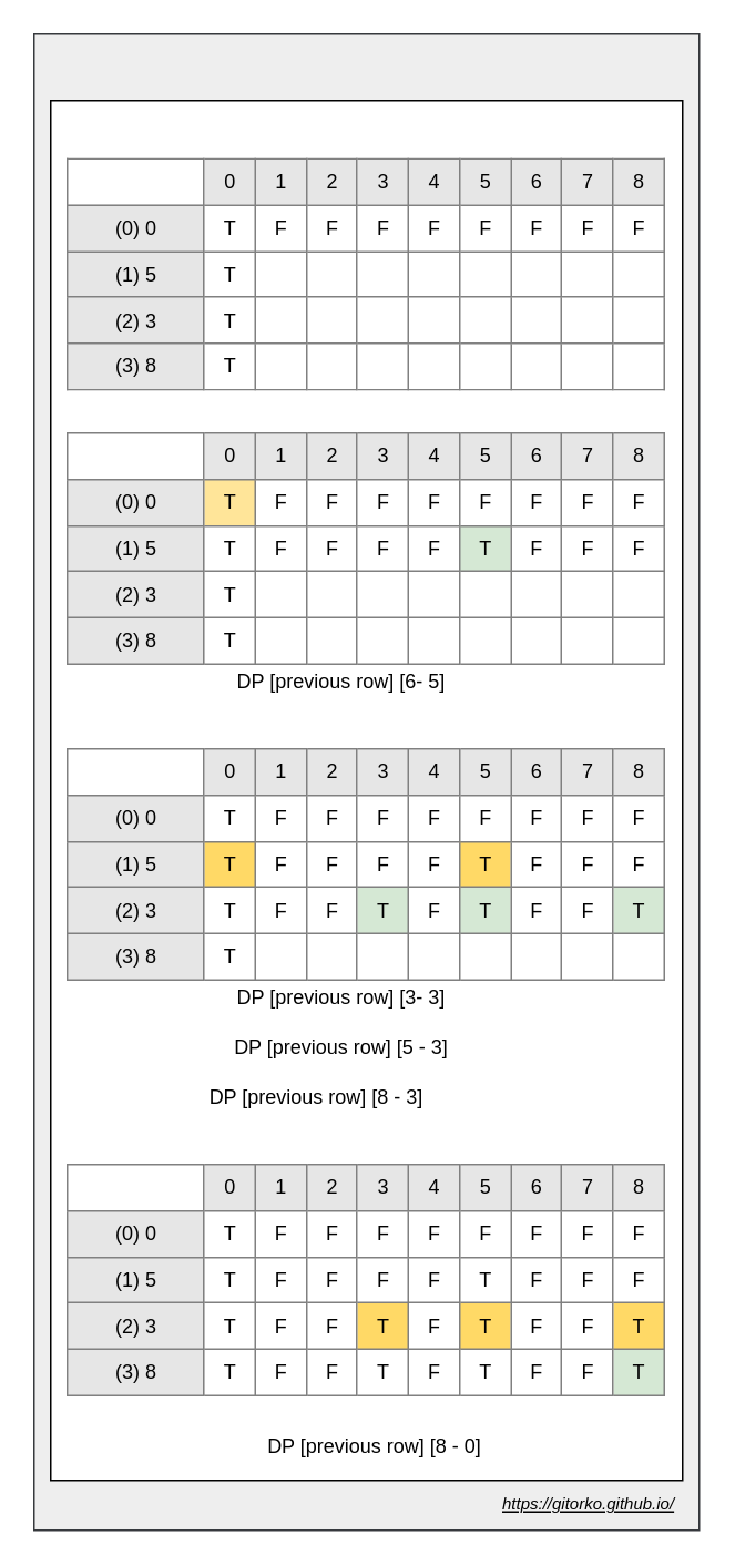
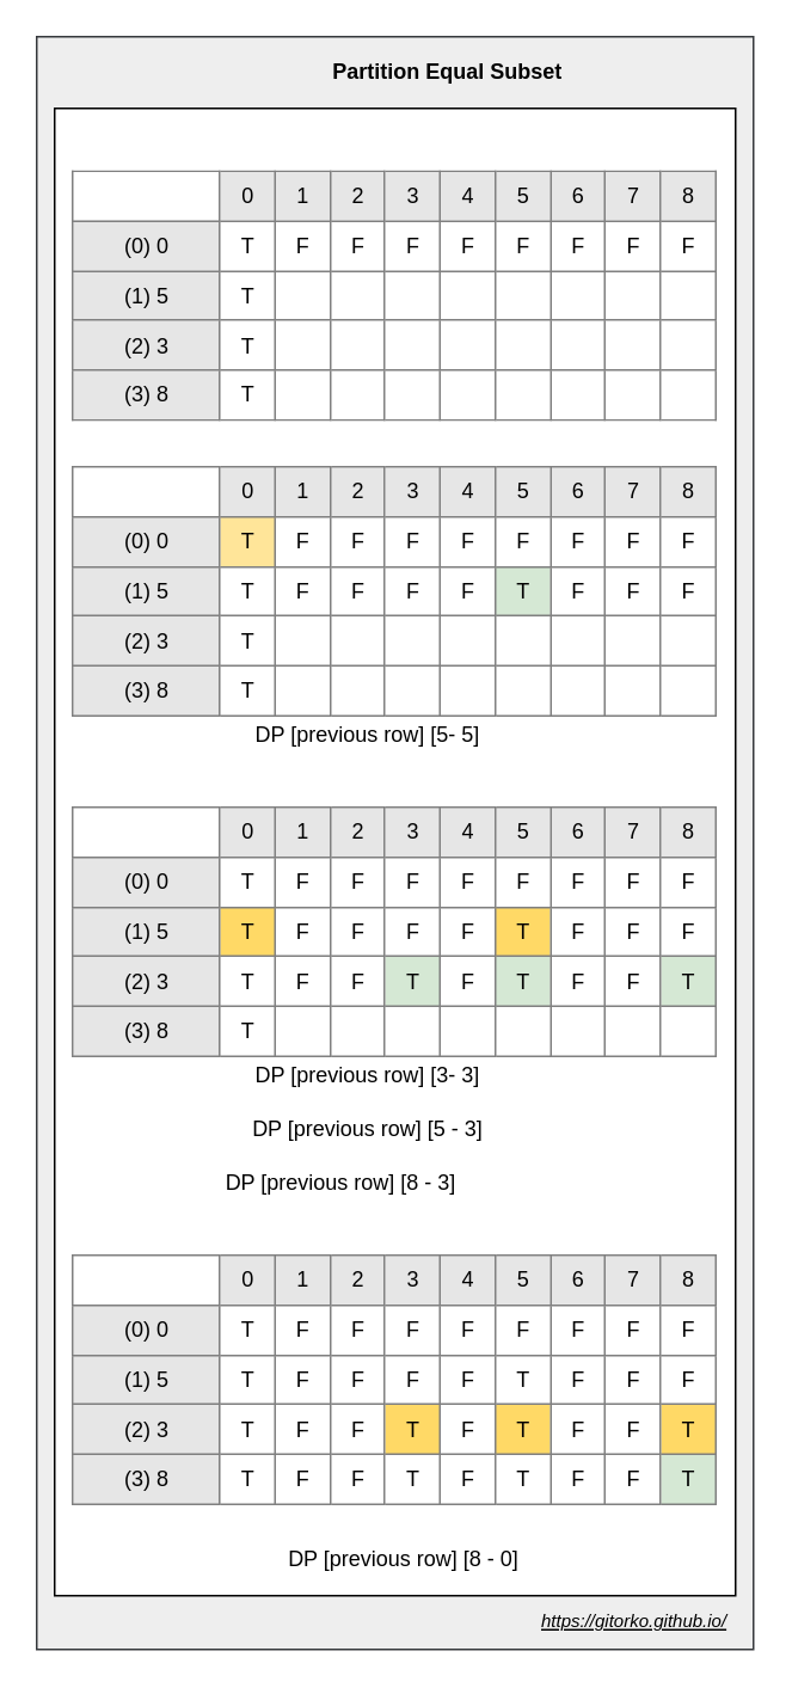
  <mxCell id="0" />
  <mxCell id="1" parent="0" />
  <mxCell id="2" value="" style="rounded=0;whiteSpace=wrap;html=1;fillColor=#eeeeee;strokeColor=#36393d;" parent="1" vertex="1"><mxGeometry x="20" y="20" width="400" height="900" as="geometry" /></mxCell>
  <mxCell id="3" value="" style="rounded=0;whiteSpace=wrap;html=1;" parent="1" vertex="1"><mxGeometry x="30" y="60" width="380" height="830" as="geometry" /></mxCell>
  <mxCell id="4" value="&lt;table border=&quot;1&quot; width=&quot;100%&quot; style=&quot;width: 100% ; height: 100% ; border-collapse: collapse&quot;&gt;&lt;tbody&gt;&lt;tr&gt;&lt;td align=&quot;center&quot;&gt;&lt;br&gt;&lt;/td&gt;&lt;td align=&quot;center&quot; style=&quot;background-color: rgb(230 , 230 , 230)&quot;&gt;0&lt;/td&gt;&lt;td align=&quot;center&quot; style=&quot;background-color: rgb(230 , 230 , 230)&quot;&gt;1&lt;/td&gt;&lt;td style=&quot;text-align: center ; background-color: rgb(230 , 230 , 230)&quot;&gt;2&lt;/td&gt;&lt;td style=&quot;text-align: center ; background-color: rgb(230 , 230 , 230)&quot;&gt;3&lt;/td&gt;&lt;td style=&quot;text-align: center ; background-color: rgb(230 , 230 , 230)&quot;&gt;4&lt;/td&gt;&lt;td style=&quot;text-align: center ; background-color: rgb(230 , 230 , 230)&quot;&gt;5&lt;/td&gt;&lt;td style=&quot;text-align: center ; background-color: rgb(230 , 230 , 230)&quot;&gt;6&lt;/td&gt;&lt;td style=&quot;text-align: center ; background-color: rgb(230 , 230 , 230)&quot;&gt;7&lt;/td&gt;&lt;td style=&quot;text-align: center ; background-color: rgb(230 , 230 , 230)&quot;&gt;8&lt;/td&gt;&lt;/tr&gt;&lt;tr&gt;&lt;td style=&quot;text-align: center ; background-color: rgb(230 , 230 , 230)&quot;&gt;(0) 0&lt;/td&gt;&lt;td align=&quot;center&quot;&gt;T&lt;/td&gt;&lt;td align=&quot;center&quot;&gt;F&lt;/td&gt;&lt;td style=&quot;text-align: center&quot;&gt;F&lt;/td&gt;&lt;td style=&quot;text-align: center&quot;&gt;F&lt;/td&gt;&lt;td style=&quot;text-align: center&quot;&gt;F&lt;/td&gt;&lt;td style=&quot;text-align: center&quot;&gt;F&lt;/td&gt;&lt;td style=&quot;text-align: center&quot;&gt;F&lt;/td&gt;&lt;td style=&quot;text-align: center&quot;&gt;F&lt;/td&gt;&lt;td style=&quot;text-align: center&quot;&gt;F&lt;/td&gt;&lt;/tr&gt;&lt;tr&gt;&lt;td align=&quot;center&quot; style=&quot;background-color: rgb(230 , 230 , 230)&quot;&gt;(1) 5&lt;/td&gt;&lt;td align=&quot;center&quot;&gt;T&lt;/td&gt;&lt;td align=&quot;center&quot;&gt;&lt;br&gt;&lt;/td&gt;&lt;td&gt;&lt;br&gt;&lt;/td&gt;&lt;td&gt;&lt;br&gt;&lt;/td&gt;&lt;td&gt;&lt;br&gt;&lt;/td&gt;&lt;td&gt;&lt;br&gt;&lt;/td&gt;&lt;td&gt;&lt;br&gt;&lt;/td&gt;&lt;td&gt;&lt;br&gt;&lt;/td&gt;&lt;td&gt;&lt;br&gt;&lt;/td&gt;&lt;/tr&gt;&lt;tr&gt;&lt;td style=&quot;text-align: center ; background-color: rgb(230 , 230 , 230)&quot;&gt;(2) 3&lt;/td&gt;&lt;td style=&quot;text-align: center&quot;&gt;T&lt;/td&gt;&lt;td&gt;&lt;br&gt;&lt;/td&gt;&lt;td&gt;&lt;br&gt;&lt;/td&gt;&lt;td&gt;&lt;br&gt;&lt;/td&gt;&lt;td&gt;&lt;br&gt;&lt;/td&gt;&lt;td&gt;&lt;br&gt;&lt;/td&gt;&lt;td&gt;&lt;br&gt;&lt;/td&gt;&lt;td&gt;&lt;br&gt;&lt;/td&gt;&lt;td&gt;&lt;br&gt;&lt;/td&gt;&lt;/tr&gt;&lt;tr&gt;&lt;td style=&quot;text-align: center ; background-color: rgb(230 , 230 , 230)&quot;&gt;(3) 8&lt;/td&gt;&lt;td style=&quot;text-align: center&quot;&gt;T&lt;/td&gt;&lt;td&gt;&lt;br&gt;&lt;/td&gt;&lt;td&gt;&lt;br&gt;&lt;/td&gt;&lt;td&gt;&lt;br&gt;&lt;/td&gt;&lt;td&gt;&lt;br&gt;&lt;/td&gt;&lt;td&gt;&lt;br&gt;&lt;/td&gt;&lt;td&gt;&lt;br&gt;&lt;/td&gt;&lt;td&gt;&lt;br&gt;&lt;/td&gt;&lt;td&gt;&lt;br&gt;&lt;/td&gt;&lt;/tr&gt;&lt;/tbody&gt;&lt;/table&gt;" style="text;html=1;strokeColor=none;fillColor=none;overflow=fill;" parent="1" vertex="1"><mxGeometry x="40" y="95" width="360" height="140" as="geometry" /></mxCell>
  <mxCell id="5" value="&lt;table border=&quot;1&quot; width=&quot;100%&quot; style=&quot;width: 100% ; height: 100% ; border-collapse: collapse&quot;&gt;&lt;tbody&gt;&lt;tr&gt;&lt;td align=&quot;center&quot;&gt;&lt;br&gt;&lt;/td&gt;&lt;td align=&quot;center&quot; style=&quot;background-color: rgb(230 , 230 , 230)&quot;&gt;0&lt;/td&gt;&lt;td align=&quot;center&quot; style=&quot;background-color: rgb(230 , 230 , 230)&quot;&gt;1&lt;/td&gt;&lt;td style=&quot;text-align: center ; background-color: rgb(230 , 230 , 230)&quot;&gt;2&lt;/td&gt;&lt;td style=&quot;text-align: center ; background-color: rgb(230 , 230 , 230)&quot;&gt;3&lt;/td&gt;&lt;td style=&quot;text-align: center ; background-color: rgb(230 , 230 , 230)&quot;&gt;4&lt;/td&gt;&lt;td style=&quot;text-align: center ; background-color: rgb(230 , 230 , 230)&quot;&gt;5&lt;/td&gt;&lt;td style=&quot;text-align: center ; background-color: rgb(230 , 230 , 230)&quot;&gt;6&lt;/td&gt;&lt;td style=&quot;text-align: center ; background-color: rgb(230 , 230 , 230)&quot;&gt;7&lt;/td&gt;&lt;td style=&quot;text-align: center ; background-color: rgb(230 , 230 , 230)&quot;&gt;8&lt;/td&gt;&lt;/tr&gt;&lt;tr&gt;&lt;td style=&quot;text-align: center ; background-color: rgb(230 , 230 , 230)&quot;&gt;(0) 0&lt;/td&gt;&lt;td align=&quot;center&quot; style=&quot;background-color: rgb(255 , 229 , 153)&quot;&gt;T&lt;/td&gt;&lt;td align=&quot;center&quot;&gt;F&lt;/td&gt;&lt;td style=&quot;text-align: center&quot;&gt;F&lt;/td&gt;&lt;td style=&quot;text-align: center&quot;&gt;F&lt;/td&gt;&lt;td style=&quot;text-align: center&quot;&gt;F&lt;/td&gt;&lt;td style=&quot;text-align: center&quot;&gt;F&lt;/td&gt;&lt;td style=&quot;text-align: center&quot;&gt;F&lt;/td&gt;&lt;td style=&quot;text-align: center&quot;&gt;F&lt;/td&gt;&lt;td style=&quot;text-align: center&quot;&gt;F&lt;/td&gt;&lt;/tr&gt;&lt;tr&gt;&lt;td align=&quot;center&quot; style=&quot;background-color: rgb(230 , 230 , 230)&quot;&gt;(1) 5&lt;/td&gt;&lt;td align=&quot;center&quot;&gt;T&lt;/td&gt;&lt;td align=&quot;center&quot;&gt;F&lt;/td&gt;&lt;td style=&quot;text-align: center&quot;&gt;F&lt;/td&gt;&lt;td style=&quot;text-align: center&quot;&gt;F&lt;/td&gt;&lt;td style=&quot;text-align: center&quot;&gt;F&lt;/td&gt;&lt;td style=&quot;text-align: center ; background-color: rgb(213 , 232 , 212)&quot;&gt;T&lt;/td&gt;&lt;td style=&quot;text-align: center&quot;&gt;F&lt;/td&gt;&lt;td style=&quot;text-align: center&quot;&gt;F&lt;/td&gt;&lt;td style=&quot;text-align: center&quot;&gt;F&lt;/td&gt;&lt;/tr&gt;&lt;tr&gt;&lt;td style=&quot;text-align: center ; background-color: rgb(230 , 230 , 230)&quot;&gt;(2) 3&lt;/td&gt;&lt;td style=&quot;text-align: center&quot;&gt;T&lt;/td&gt;&lt;td&gt;&lt;br&gt;&lt;/td&gt;&lt;td&gt;&lt;br&gt;&lt;/td&gt;&lt;td&gt;&lt;br&gt;&lt;/td&gt;&lt;td&gt;&lt;br&gt;&lt;/td&gt;&lt;td&gt;&lt;br&gt;&lt;/td&gt;&lt;td&gt;&lt;br&gt;&lt;/td&gt;&lt;td&gt;&lt;br&gt;&lt;/td&gt;&lt;td&gt;&lt;br&gt;&lt;/td&gt;&lt;/tr&gt;&lt;tr&gt;&lt;td style=&quot;text-align: center ; background-color: rgb(230 , 230 , 230)&quot;&gt;(3) 8&lt;/td&gt;&lt;td style=&quot;text-align: center&quot;&gt;T&lt;/td&gt;&lt;td&gt;&lt;br&gt;&lt;/td&gt;&lt;td&gt;&lt;br&gt;&lt;/td&gt;&lt;td&gt;&lt;br&gt;&lt;/td&gt;&lt;td&gt;&lt;br&gt;&lt;/td&gt;&lt;td&gt;&lt;br&gt;&lt;/td&gt;&lt;td&gt;&lt;br&gt;&lt;/td&gt;&lt;td&gt;&lt;br&gt;&lt;/td&gt;&lt;td&gt;&lt;br&gt;&lt;/td&gt;&lt;/tr&gt;&lt;/tbody&gt;&lt;/table&gt;" style="text;html=1;strokeColor=none;fillColor=none;overflow=fill;" parent="1" vertex="1"><mxGeometry x="40" y="260" width="360" height="140" as="geometry" /></mxCell>
+ <mxCell id="6" value="Partition Equal Subset" style="text;html=1;strokeColor=none;fillColor=none;align=center;verticalAlign=middle;whiteSpace=wrap;rounded=0;fontStyle=1" parent="1" vertex="1"><mxGeometry x="172" y="30" width="155" height="20" as="geometry" /></mxCell>
  <mxCell id="7" value="&lt;font style=&quot;font-size: 10px&quot;&gt;&lt;i&gt;&lt;u&gt;https://gitorko.github.io/&lt;/u&gt;&lt;/i&gt;&lt;/font&gt;" style="text;html=1;" parent="1" vertex="1"><mxGeometry x="300" y="890" width="110" height="30" as="geometry" /></mxCell>
- <mxCell id="8" value="DP [previous row] [6- 5]" style="text;html=1;strokeColor=none;fillColor=none;align=center;verticalAlign=middle;whiteSpace=wrap;rounded=0;" parent="1" vertex="1"><mxGeometry x="130" y="400" width="150" height="20" as="geometry" /></mxCell>
+ <mxCell id="8" value="DP [previous row] [5- 5]" style="text;html=1;strokeColor=none;fillColor=none;align=center;verticalAlign=middle;whiteSpace=wrap;rounded=0;" parent="1" vertex="1"><mxGeometry x="130" y="400" width="150" height="20" as="geometry" /></mxCell>
  <mxCell id="9" value="&lt;table border=&quot;1&quot; width=&quot;100%&quot; style=&quot;width: 100% ; height: 100% ; border-collapse: collapse&quot;&gt;&lt;tbody&gt;&lt;tr&gt;&lt;td&gt;&lt;br&gt;&lt;/td&gt;&lt;td style=&quot;background-color: rgb(230 , 230 , 230)&quot;&gt;0&lt;/td&gt;&lt;td style=&quot;background-color: rgb(230 , 230 , 230)&quot;&gt;1&lt;/td&gt;&lt;td style=&quot;background-color: rgb(230 , 230 , 230)&quot;&gt;2&lt;/td&gt;&lt;td style=&quot;background-color: rgb(230 , 230 , 230)&quot;&gt;3&lt;/td&gt;&lt;td style=&quot;background-color: rgb(230 , 230 , 230)&quot;&gt;4&lt;/td&gt;&lt;td style=&quot;background-color: rgb(230 , 230 , 230)&quot;&gt;5&lt;/td&gt;&lt;td style=&quot;background-color: rgb(230 , 230 , 230)&quot;&gt;6&lt;/td&gt;&lt;td style=&quot;background-color: rgb(230 , 230 , 230)&quot;&gt;7&lt;/td&gt;&lt;td style=&quot;background-color: rgb(230 , 230 , 230)&quot;&gt;8&lt;/td&gt;&lt;/tr&gt;&lt;tr&gt;&lt;td style=&quot;background-color: rgb(230 , 230 , 230)&quot;&gt;(0) 0&lt;/td&gt;&lt;td&gt;T&lt;/td&gt;&lt;td&gt;F&lt;/td&gt;&lt;td&gt;F&lt;/td&gt;&lt;td&gt;F&lt;/td&gt;&lt;td&gt;F&lt;/td&gt;&lt;td&gt;F&lt;/td&gt;&lt;td&gt;F&lt;/td&gt;&lt;td&gt;F&lt;/td&gt;&lt;td&gt;F&lt;/td&gt;&lt;/tr&gt;&lt;tr&gt;&lt;td style=&quot;background-color: rgb(230 , 230 , 230)&quot;&gt;(1) 5&lt;/td&gt;&lt;td style=&quot;background-color: rgb(255 , 217 , 102)&quot;&gt;T&lt;/td&gt;&lt;td&gt;F&lt;/td&gt;&lt;td&gt;F&lt;/td&gt;&lt;td&gt;F&lt;/td&gt;&lt;td&gt;F&lt;/td&gt;&lt;td style=&quot;background-color: rgb(255 , 217 , 102)&quot;&gt;T&lt;/td&gt;&lt;td&gt;F&lt;/td&gt;&lt;td&gt;F&lt;/td&gt;&lt;td&gt;F&lt;/td&gt;&lt;/tr&gt;&lt;tr&gt;&lt;td style=&quot;background-color: rgb(230 , 230 , 230)&quot;&gt;(2) 3&lt;/td&gt;&lt;td&gt;T&lt;/td&gt;&lt;td&gt;F&lt;/td&gt;&lt;td&gt;F&lt;/td&gt;&lt;td style=&quot;background-color: rgb(213 , 232 , 212)&quot;&gt;T&lt;/td&gt;&lt;td&gt;F&lt;/td&gt;&lt;td style=&quot;background-color: rgb(213 , 232 , 212)&quot;&gt;T&lt;/td&gt;&lt;td&gt;F&lt;/td&gt;&lt;td&gt;F&lt;/td&gt;&lt;td style=&quot;background-color: rgb(213 , 232 , 212)&quot;&gt;T&lt;/td&gt;&lt;/tr&gt;&lt;tr&gt;&lt;td style=&quot;background-color: rgb(230 , 230 , 230)&quot;&gt;(3) 8&lt;/td&gt;&lt;td&gt;T&lt;/td&gt;&lt;td&gt;&lt;br&gt;&lt;/td&gt;&lt;td&gt;&lt;br&gt;&lt;/td&gt;&lt;td&gt;&lt;br&gt;&lt;/td&gt;&lt;td&gt;&lt;br&gt;&lt;/td&gt;&lt;td&gt;&lt;br&gt;&lt;/td&gt;&lt;td&gt;&lt;br&gt;&lt;/td&gt;&lt;td&gt;&lt;br&gt;&lt;/td&gt;&lt;td&gt;&lt;br&gt;&lt;/td&gt;&lt;/tr&gt;&lt;/tbody&gt;&lt;/table&gt;" style="text;html=1;strokeColor=none;fillColor=none;overflow=fill;align=center;" vertex="1" parent="1"><mxGeometry x="40" y="450" width="360" height="140" as="geometry" /></mxCell>
  <mxCell id="10" value="DP [previous row] [3- 3]" style="text;html=1;strokeColor=none;fillColor=none;align=center;verticalAlign=middle;whiteSpace=wrap;rounded=0;" vertex="1" parent="1"><mxGeometry x="130" y="590" width="150" height="20" as="geometry" /></mxCell>
  <mxCell id="11" value="DP [previous row] [5 - 3]" style="text;html=1;strokeColor=none;fillColor=none;align=center;verticalAlign=middle;whiteSpace=wrap;rounded=0;" vertex="1" parent="1"><mxGeometry x="130" y="620" width="150" height="20" as="geometry" /></mxCell>
  <mxCell id="12" value="DP [previous row] [8 - 3]" style="text;html=1;strokeColor=none;fillColor=none;align=center;verticalAlign=middle;whiteSpace=wrap;rounded=0;" vertex="1" parent="1"><mxGeometry x="115" y="650" width="150" height="20" as="geometry" /></mxCell>
  <mxCell id="13" value="&lt;table border=&quot;1&quot; width=&quot;100%&quot; style=&quot;width: 100% ; height: 100% ; border-collapse: collapse&quot;&gt;&lt;tbody&gt;&lt;tr&gt;&lt;td&gt;&lt;br&gt;&lt;/td&gt;&lt;td style=&quot;background-color: rgb(230 , 230 , 230)&quot;&gt;0&lt;/td&gt;&lt;td style=&quot;background-color: rgb(230 , 230 , 230)&quot;&gt;1&lt;/td&gt;&lt;td style=&quot;background-color: rgb(230 , 230 , 230)&quot;&gt;2&lt;/td&gt;&lt;td style=&quot;background-color: rgb(230 , 230 , 230)&quot;&gt;3&lt;/td&gt;&lt;td style=&quot;background-color: rgb(230 , 230 , 230)&quot;&gt;4&lt;/td&gt;&lt;td style=&quot;background-color: rgb(230 , 230 , 230)&quot;&gt;5&lt;/td&gt;&lt;td style=&quot;background-color: rgb(230 , 230 , 230)&quot;&gt;6&lt;/td&gt;&lt;td style=&quot;background-color: rgb(230 , 230 , 230)&quot;&gt;7&lt;/td&gt;&lt;td style=&quot;background-color: rgb(230 , 230 , 230)&quot;&gt;8&lt;/td&gt;&lt;/tr&gt;&lt;tr&gt;&lt;td style=&quot;background-color: rgb(230 , 230 , 230)&quot;&gt;(0) 0&lt;/td&gt;&lt;td&gt;T&lt;/td&gt;&lt;td&gt;F&lt;/td&gt;&lt;td&gt;F&lt;/td&gt;&lt;td&gt;F&lt;/td&gt;&lt;td&gt;F&lt;/td&gt;&lt;td&gt;F&lt;/td&gt;&lt;td&gt;F&lt;/td&gt;&lt;td&gt;F&lt;/td&gt;&lt;td&gt;F&lt;/td&gt;&lt;/tr&gt;&lt;tr&gt;&lt;td style=&quot;background-color: rgb(230 , 230 , 230)&quot;&gt;(1) 5&lt;/td&gt;&lt;td&gt;T&lt;/td&gt;&lt;td&gt;F&lt;/td&gt;&lt;td&gt;F&lt;/td&gt;&lt;td&gt;F&lt;/td&gt;&lt;td&gt;F&lt;/td&gt;&lt;td&gt;T&lt;/td&gt;&lt;td&gt;F&lt;/td&gt;&lt;td&gt;F&lt;/td&gt;&lt;td&gt;F&lt;/td&gt;&lt;/tr&gt;&lt;tr&gt;&lt;td style=&quot;background-color: rgb(230 , 230 , 230)&quot;&gt;(2) 3&lt;/td&gt;&lt;td&gt;T&lt;/td&gt;&lt;td&gt;F&lt;/td&gt;&lt;td&gt;F&lt;/td&gt;&lt;td style=&quot;background-color: rgb(255 , 217 , 102)&quot;&gt;T&lt;/td&gt;&lt;td&gt;F&lt;/td&gt;&lt;td style=&quot;background-color: rgb(255 , 217 , 102)&quot;&gt;T&lt;/td&gt;&lt;td&gt;F&lt;/td&gt;&lt;td&gt;F&lt;/td&gt;&lt;td style=&quot;background-color: rgb(255 , 217 , 102)&quot;&gt;T&lt;/td&gt;&lt;/tr&gt;&lt;tr&gt;&lt;td style=&quot;background-color: rgb(230 , 230 , 230)&quot;&gt;(3) 8&lt;/td&gt;&lt;td&gt;T&lt;/td&gt;&lt;td&gt;F&lt;/td&gt;&lt;td&gt;F&lt;/td&gt;&lt;td&gt;T&lt;/td&gt;&lt;td&gt;F&lt;/td&gt;&lt;td&gt;T&lt;/td&gt;&lt;td&gt;F&lt;/td&gt;&lt;td&gt;F&lt;/td&gt;&lt;td style=&quot;background-color: rgb(213 , 232 , 212)&quot;&gt;T&lt;/td&gt;&lt;/tr&gt;&lt;/tbody&gt;&lt;/table&gt;" style="text;html=1;strokeColor=none;fillColor=none;overflow=fill;align=center;" vertex="1" parent="1"><mxGeometry x="40" y="700" width="360" height="140" as="geometry" /></mxCell>
  <mxCell id="14" value="DP [previous row] [8 - 0]" style="text;html=1;strokeColor=none;fillColor=none;align=center;verticalAlign=middle;whiteSpace=wrap;rounded=0;" vertex="1" parent="1"><mxGeometry x="150" y="860" width="150" height="20" as="geometry" /></mxCell>
